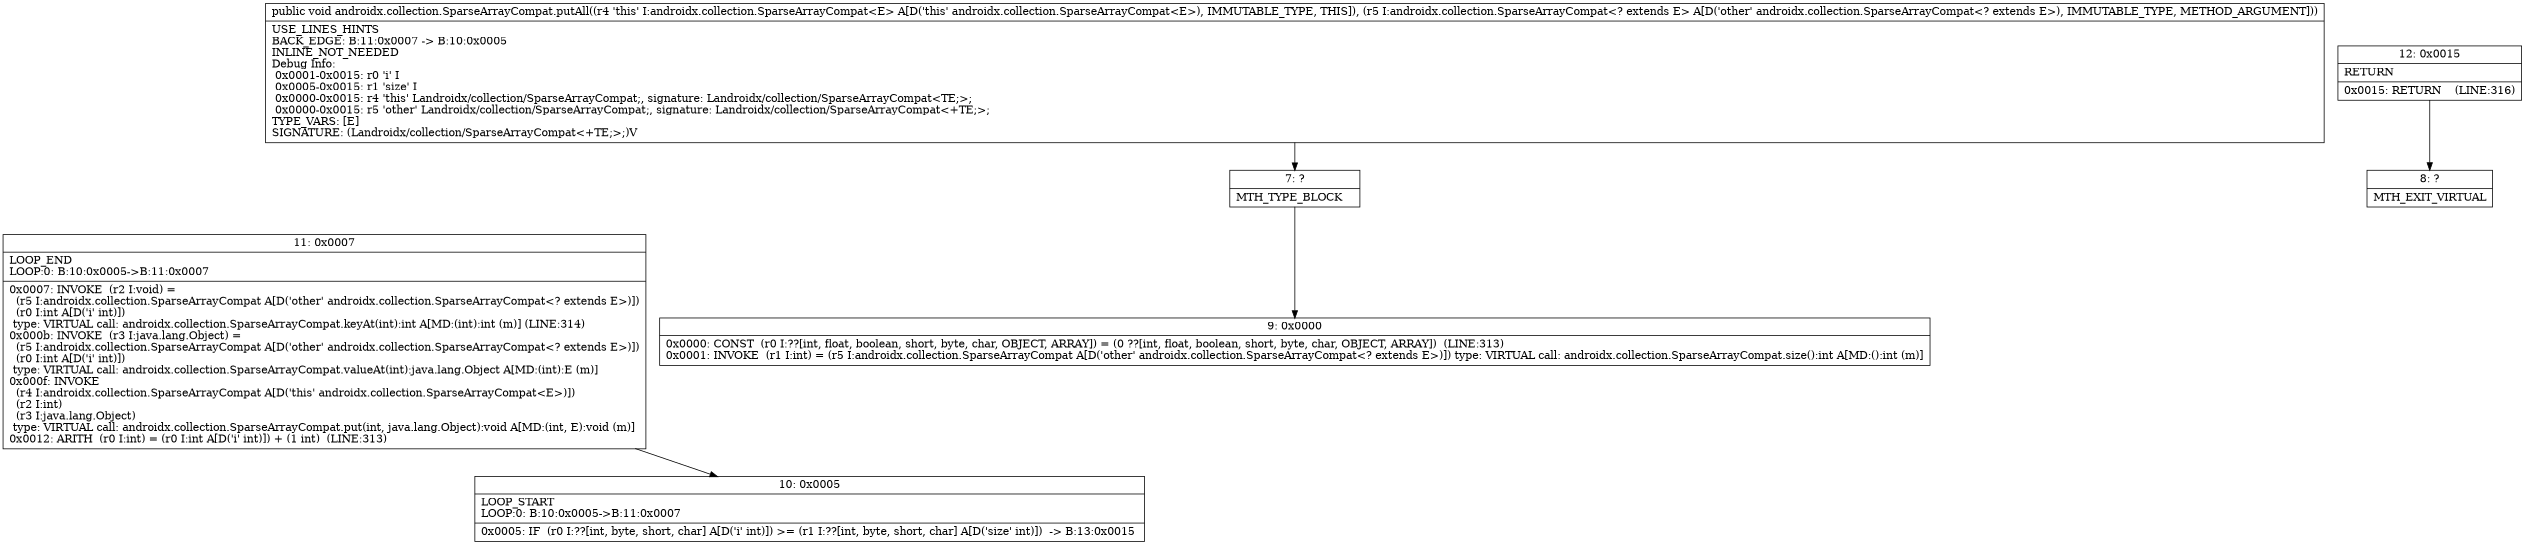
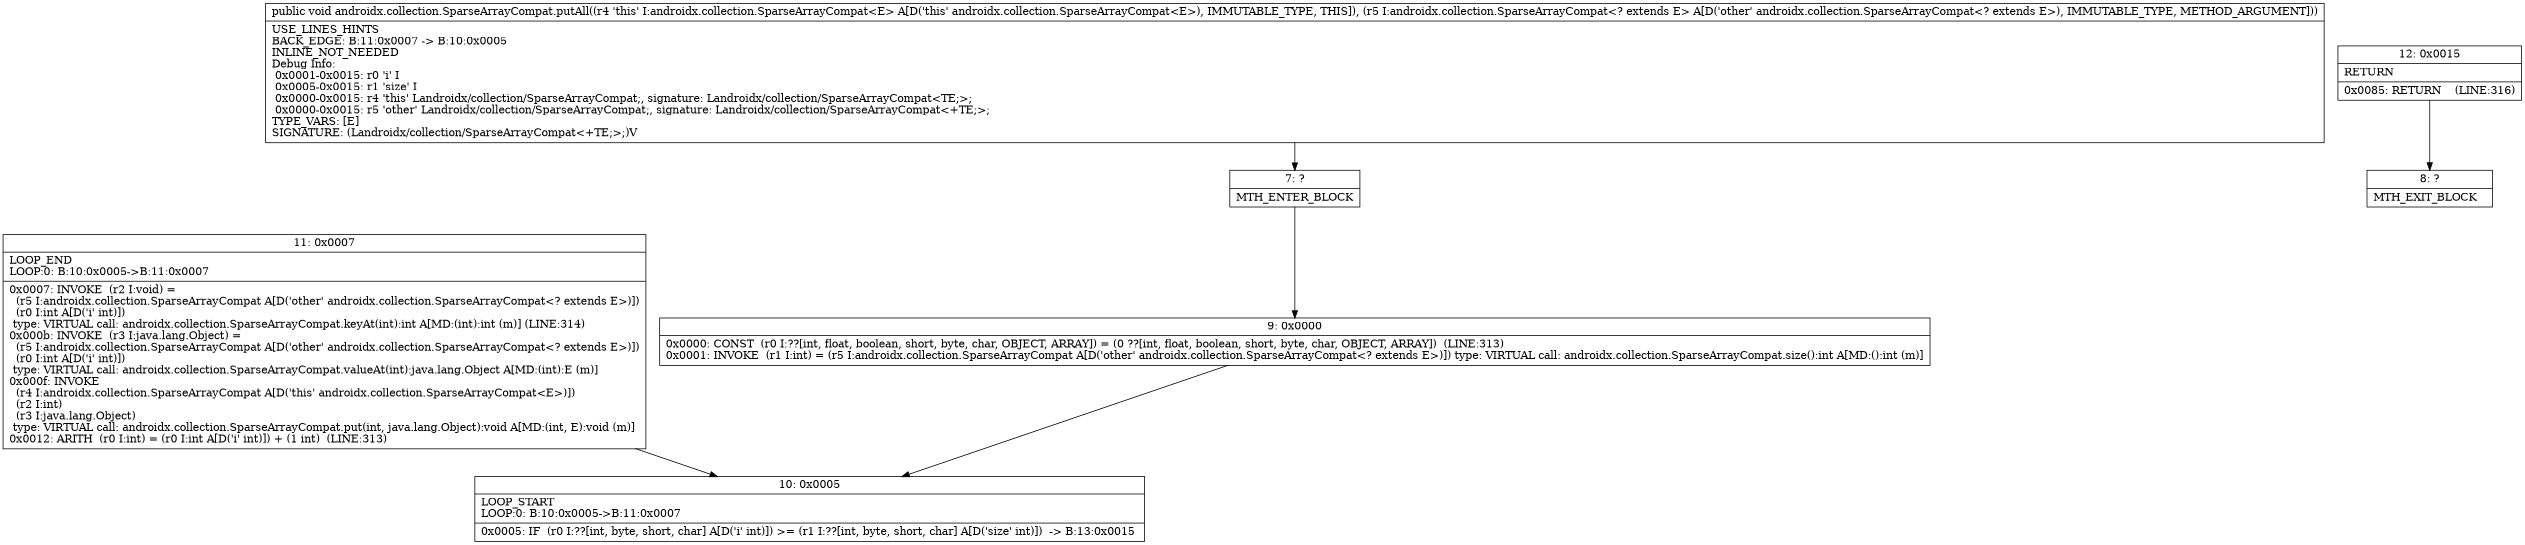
  digraph {
    node [shape=record]
-   n1 [label="{7\:\ ?|MTH_TYPE_BLOCK\l}"]
+   n1 [label="{7\:\ ?|MTH_ENTER_BLOCK\l}"]
    n2 [label="{9\:\ 0x0000|0x0000: CONST  (r0 I:??[int, float, boolean, short, byte, char, OBJECT, ARRAY]) = (0 ??[int, float, boolean, short, byte, char, OBJECT, ARRAY])  (LINE:313)\l0x0001: INVOKE  (r1 I:int) = (r5 I:androidx.collection.SparseArrayCompat A[D('other' androidx.collection.SparseArrayCompat\<? extends E\>)]) type: VIRTUAL call: androidx.collection.SparseArrayCompat.size():int A[MD:():int (m)]\l}"]
    n3 [label="{10\:\ 0x0005|LOOP_START\lLOOP:0: B:10:0x0005\-\>B:11:0x0007\l|0x0005: IF  (r0 I:??[int, byte, short, char] A[D('i' int)]) \>= (r1 I:??[int, byte, short, char] A[D('size' int)])  \-\> B:13:0x0015 \l}"]
    n4 [label="{11\:\ 0x0007|LOOP_END\lLOOP:0: B:10:0x0005\-\>B:11:0x0007\l|0x0007: INVOKE  (r2 I:void) = \l  (r5 I:androidx.collection.SparseArrayCompat A[D('other' androidx.collection.SparseArrayCompat\<? extends E\>)])\l  (r0 I:int A[D('i' int)])\l type: VIRTUAL call: androidx.collection.SparseArrayCompat.keyAt(int):int A[MD:(int):int (m)] (LINE:314)\l0x000b: INVOKE  (r3 I:java.lang.Object) = \l  (r5 I:androidx.collection.SparseArrayCompat A[D('other' androidx.collection.SparseArrayCompat\<? extends E\>)])\l  (r0 I:int A[D('i' int)])\l type: VIRTUAL call: androidx.collection.SparseArrayCompat.valueAt(int):java.lang.Object A[MD:(int):E (m)]\l0x000f: INVOKE  \l  (r4 I:androidx.collection.SparseArrayCompat A[D('this' androidx.collection.SparseArrayCompat\<E\>)])\l  (r2 I:int)\l  (r3 I:java.lang.Object)\l type: VIRTUAL call: androidx.collection.SparseArrayCompat.put(int, java.lang.Object):void A[MD:(int, E):void (m)]\l0x0012: ARITH  (r0 I:int) = (r0 I:int A[D('i' int)]) + (1 int)  (LINE:313)\l}"]
-   n5 [label="{12\:\ 0x0015|RETURN\l|0x0015: RETURN    (LINE:316)\l}"]
-   n6 [label="{8\:\ ?|MTH_EXIT_VIRTUAL\l}"]
+   n5 [label="{12\:\ 0x0015|RETURN\l|0x0085: RETURN    (LINE:316)\l}"]
+   n6 [label="{8\:\ ?|MTH_EXIT_BLOCK\l}"]
    n7 [label="{public void androidx.collection.SparseArrayCompat.putAll((r4 'this' I:androidx.collection.SparseArrayCompat\<E\> A[D('this' androidx.collection.SparseArrayCompat\<E\>), IMMUTABLE_TYPE, THIS]), (r5 I:androidx.collection.SparseArrayCompat\<? extends E\> A[D('other' androidx.collection.SparseArrayCompat\<? extends E\>), IMMUTABLE_TYPE, METHOD_ARGUMENT]))  | USE_LINES_HINTS\lBACK_EDGE: B:11:0x0007 \-\> B:10:0x0005\lINLINE_NOT_NEEDED\lDebug Info:\l  0x0001\-0x0015: r0 'i' I\l  0x0005\-0x0015: r1 'size' I\l  0x0000\-0x0015: r4 'this' Landroidx\/collection\/SparseArrayCompat;, signature: Landroidx\/collection\/SparseArrayCompat\<TE;\>;\l  0x0000\-0x0015: r5 'other' Landroidx\/collection\/SparseArrayCompat;, signature: Landroidx\/collection\/SparseArrayCompat\<+TE;\>;\lTYPE_VARS: [E]\lSIGNATURE: (Landroidx\/collection\/SparseArrayCompat\<+TE;\>;)V\l}"]
    n1 -> n2
+   n2 -> n3
    n4 -> n3
    n5 -> n6
    n7 -> n1
  }
